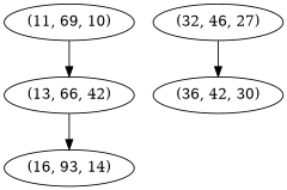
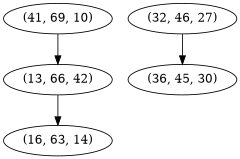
  digraph {
    n1 [label="(13, 66, 42)"]
-   "(11, 69, 10)"
-   "(16, 63, 14)" [label="(16, 93, 14)"]
+   "(11, 69, 10)" [label="(41, 69, 10)"]
+   "(16, 63, 14)"
    "(32, 46, 27)"
-   "(36, 42, 30)"
+   "(36, 42, 30)" [label="(36, 45, 30)"]
    n1 -> "(16, 63, 14)"
    "(11, 69, 10)" -> n1
    "(32, 46, 27)" -> "(36, 42, 30)"
  }
